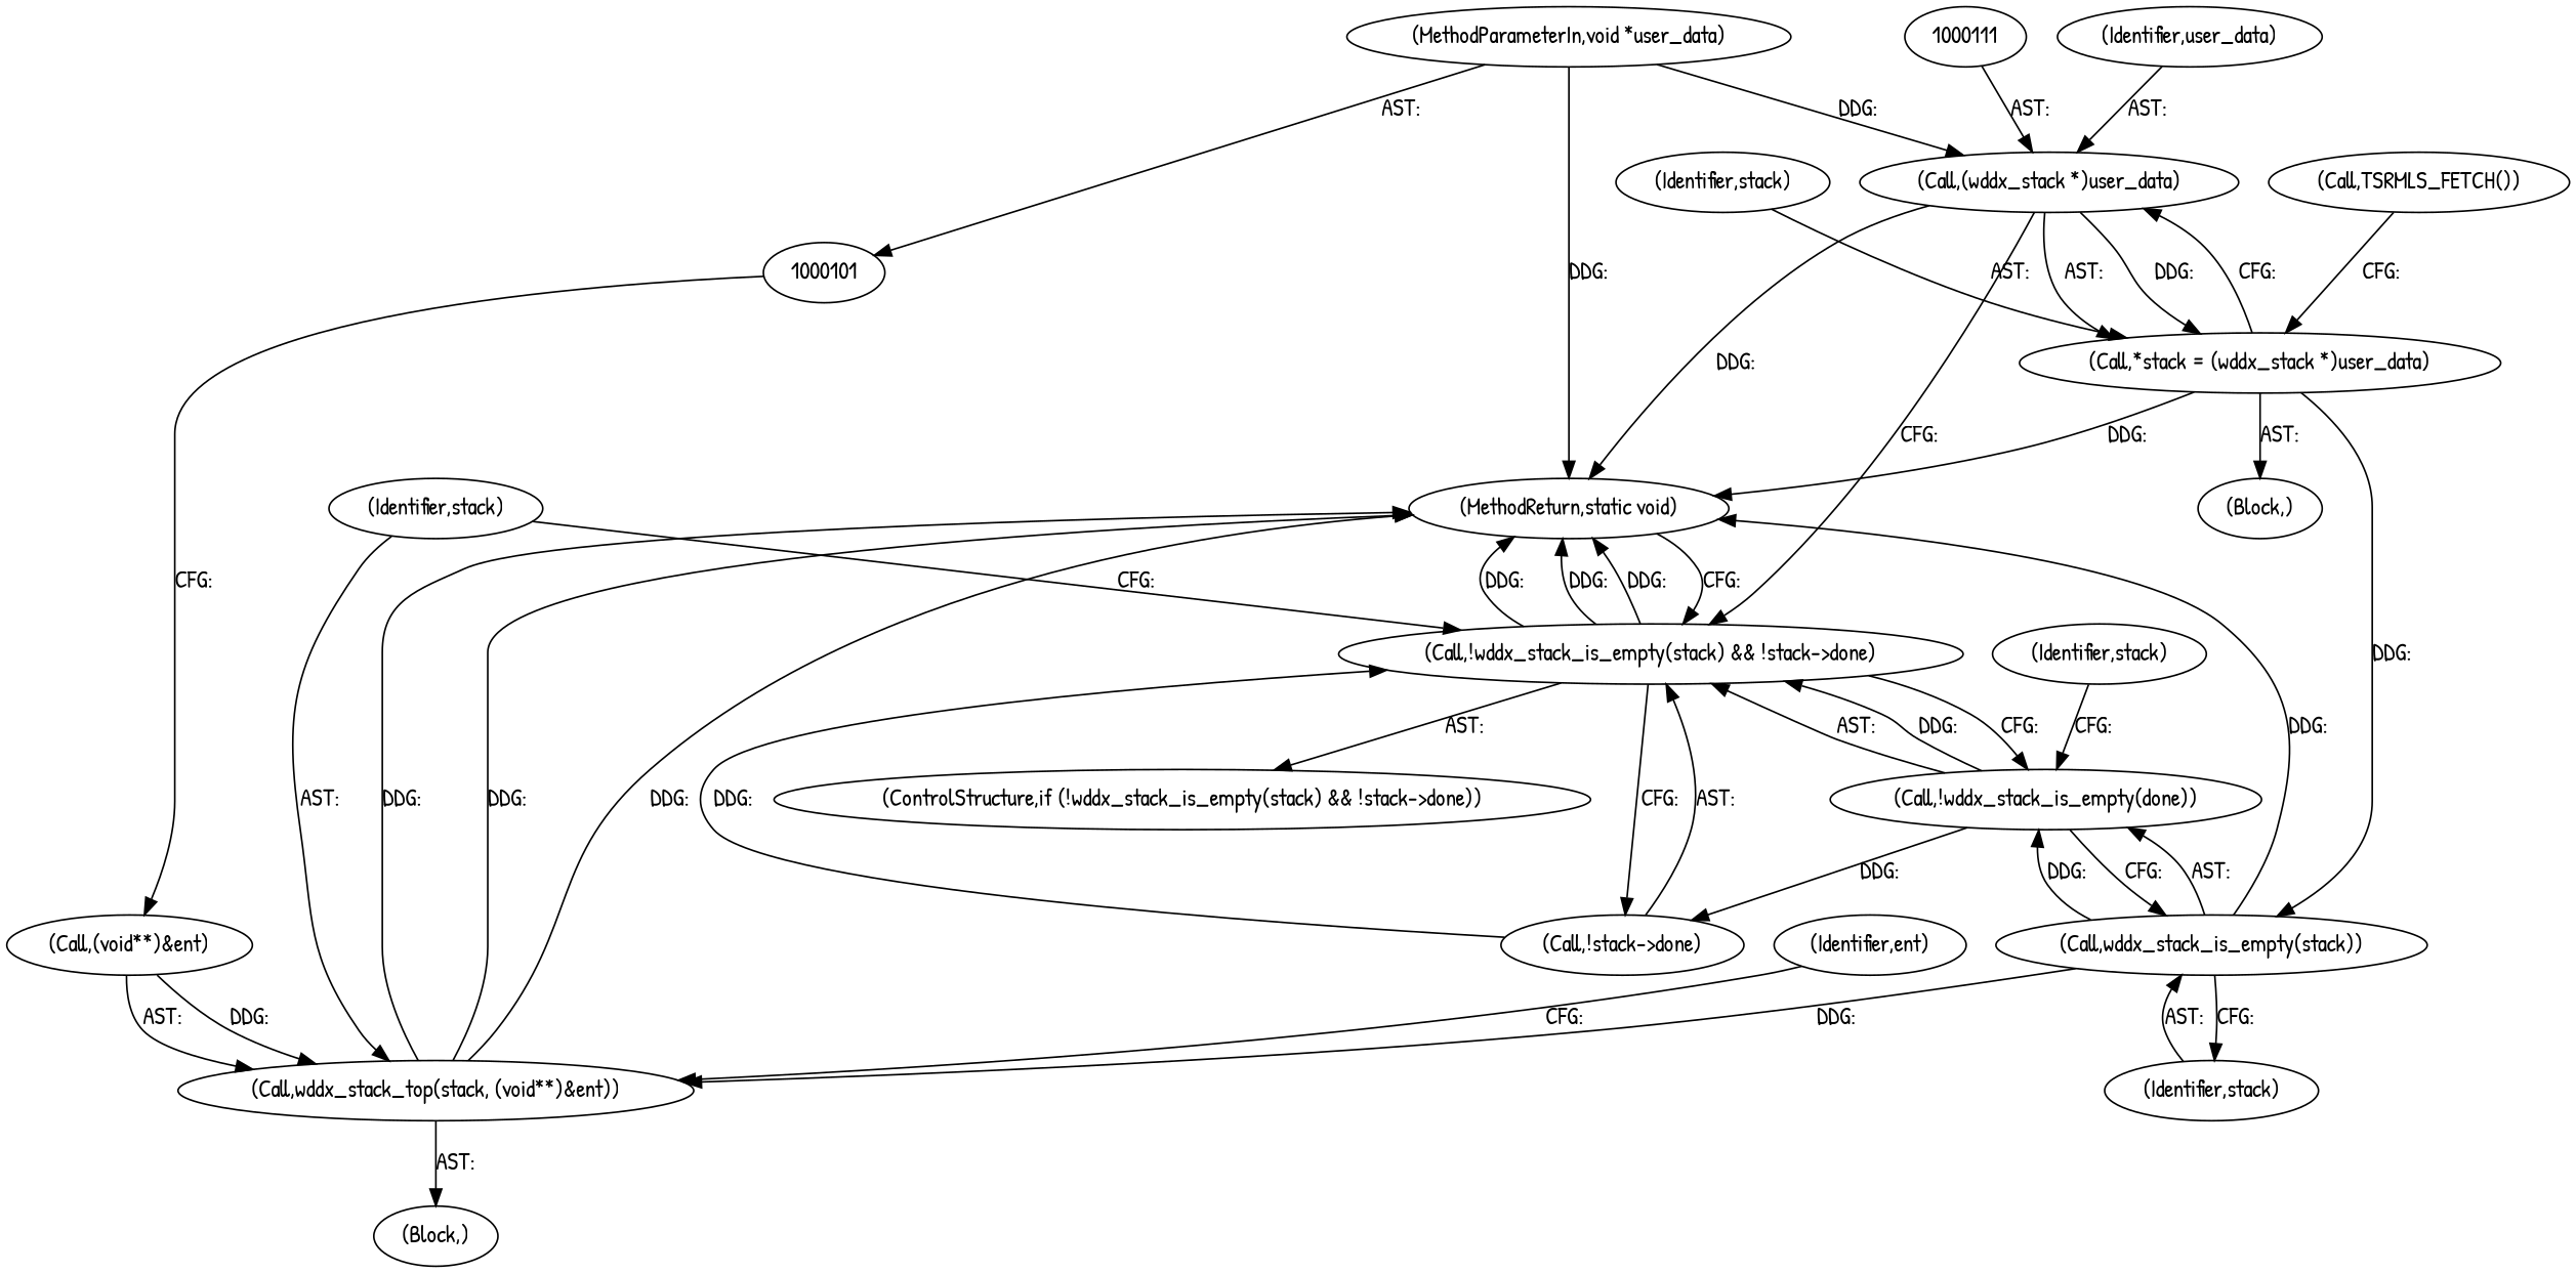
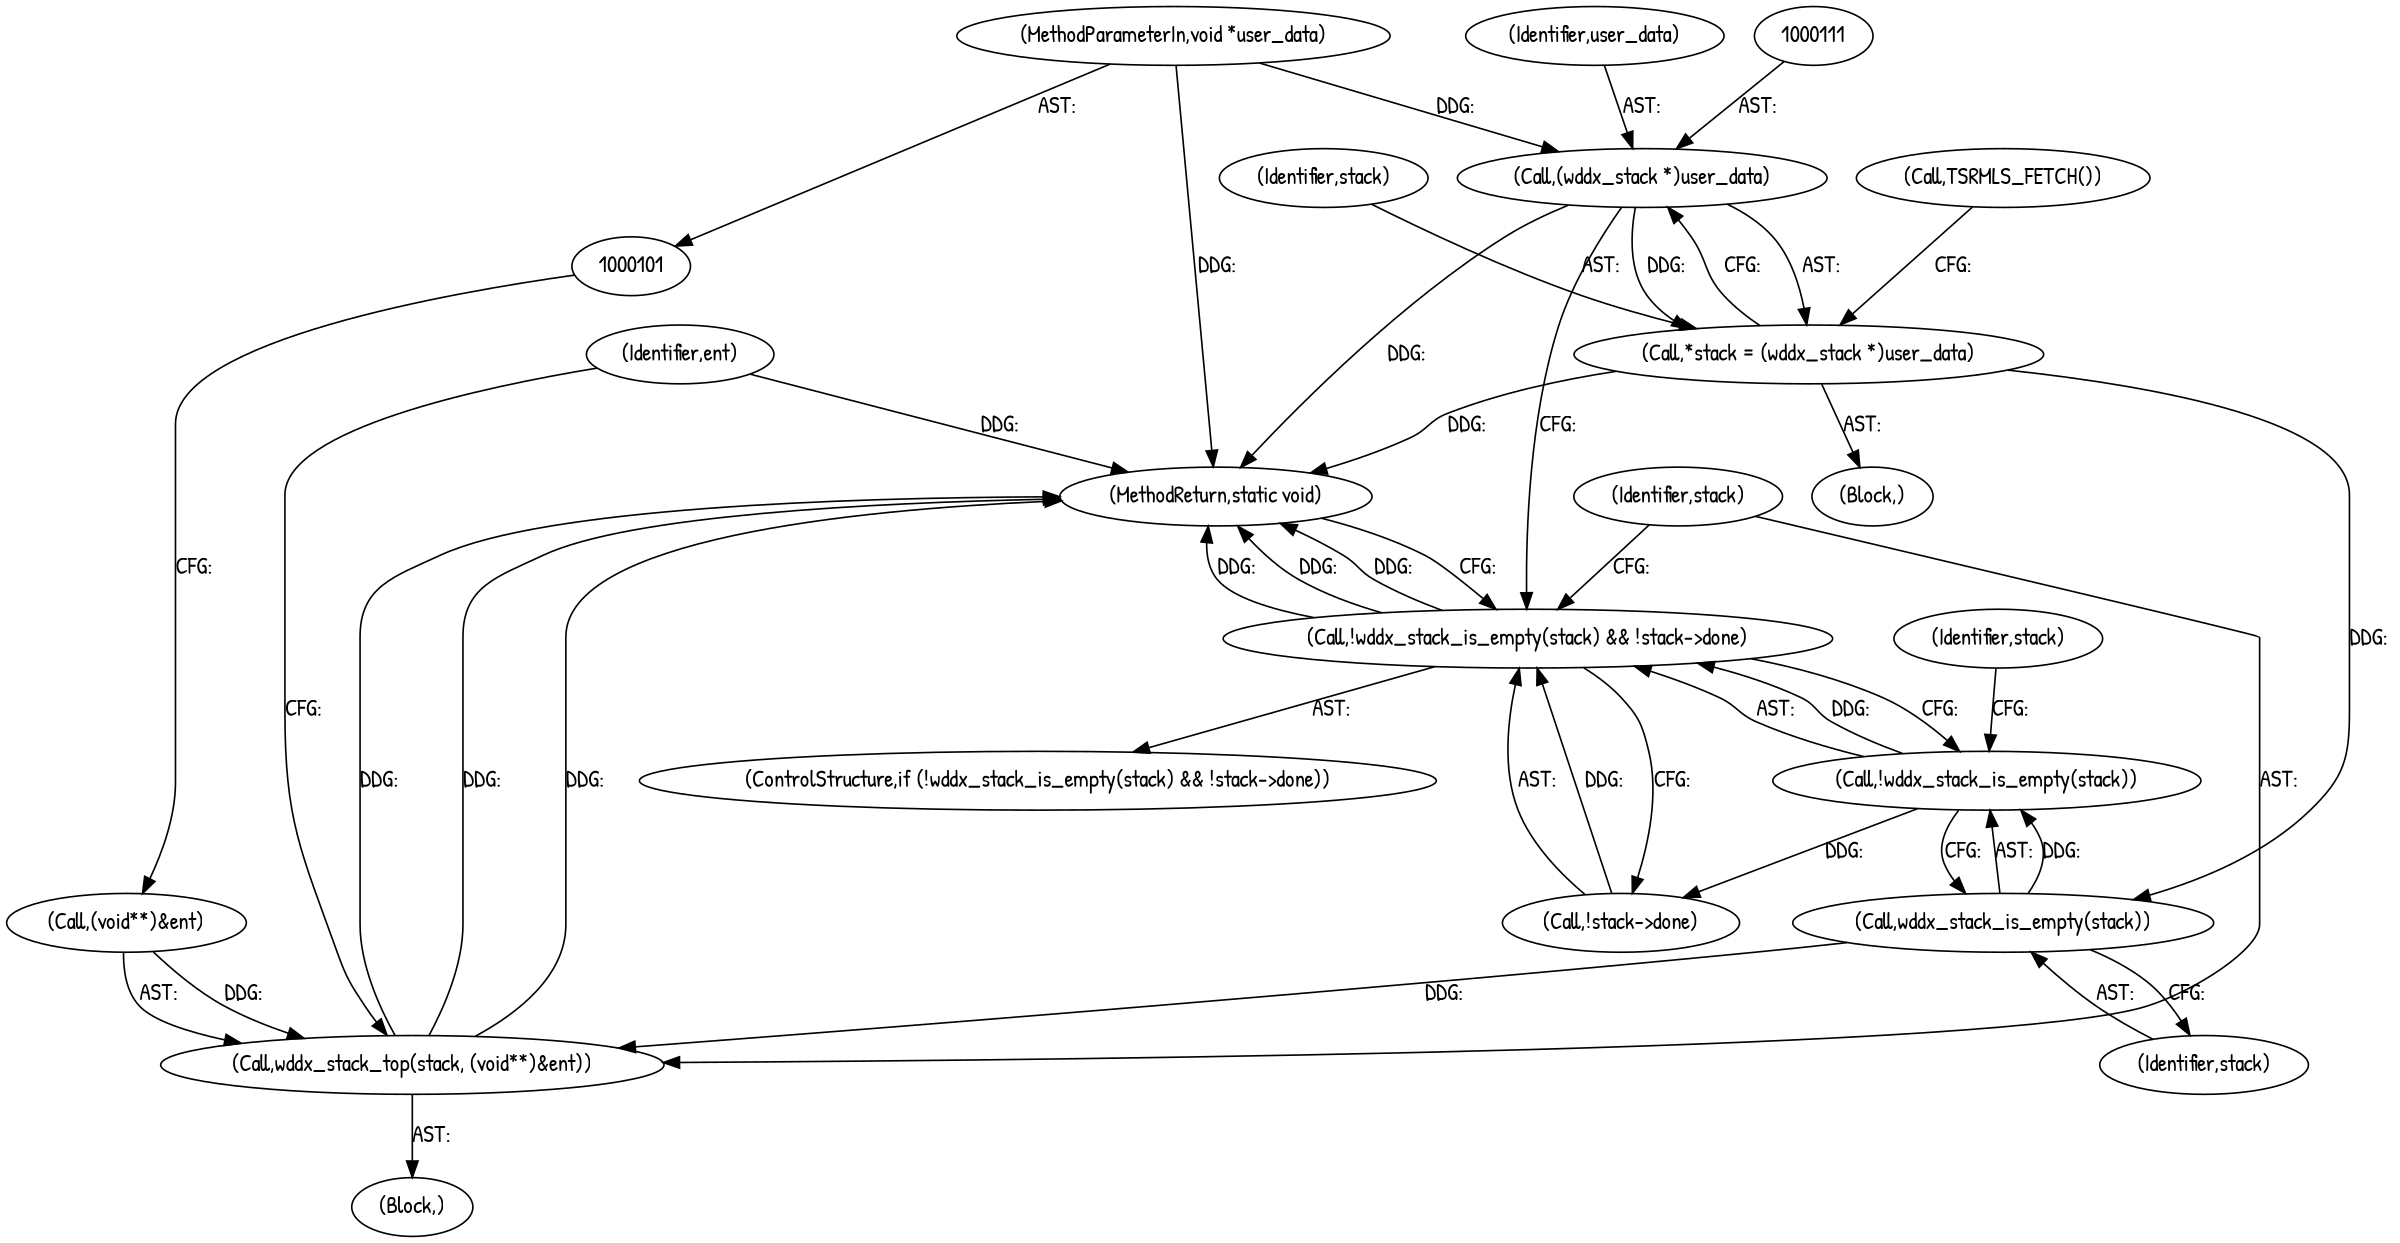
  digraph {
    fontname="Patrick Hand"
    node [fontname="Patrick Hand"]
    edge [fontname="Patrick Hand"]
    n1 [label="(MethodParameterIn,void *user_data)"]
    n2 [label="(Call,(wddx_stack *)user_data)"]
    n3 [label="(MethodReturn,static void)"]
    1000101
    n5 [label="(Call,*stack = (wddx_stack *)user_data)"]
    n6 [label="(Call,!wddx_stack_is_empty(stack) && !stack->done)"]
    n7 [label="(Call,(void**)&ent)"]
    n8 [label="(Call,wddx_stack_is_empty(stack))"]
    n9 [label="(Block,)"]
    n10 [label="(Identifier,user_data)"]
-   n11 [label="(Call,!wddx_stack_is_empty(done))"]
+   n11 [label="(Call,!wddx_stack_is_empty(stack))"]
    n12 [label="(Call,wddx_stack_top(stack, (void**)&ent))"]
    n13 [label="(Identifier,stack)"]
    n14 [label="(Call,!stack->done)"]
    n15 [label="(Block,)"]
    n16 [label="(ControlStructure,if (!wddx_stack_is_empty(stack) && !stack->done))"]
    n17 [label="(Identifier,stack)"]
    n18 [label="(Identifier,stack)"]
    n19 [label="(Call,TSRMLS_FETCH())"]
    n20 [label="(Identifier,stack)"]
    n21 [label="(Identifier,ent)"]
    1000111
    n1 -> n2 [label="DDG: "]
    n1 -> n3 [label="DDG: "]
    n1 -> 1000101 [label="AST: "]
    n2 -> n3 [label="DDG: "]
    n2 -> n5 [label="AST: "]
    n2 -> n5 [label="DDG: "]
    n2 -> n6 [label="CFG: "]
    n3 -> n6 [label="CFG: "]
    1000101 -> n7 [label="CFG: "]
    n5 -> n2 [label="CFG: "]
    n5 -> n3 [label="DDG: "]
    n5 -> n8 [label="DDG: "]
    n5 -> n9 [label="AST: "]
    n6 -> n3 [label="DDG: "]
    n6 -> n3 [label="DDG: "]
    n6 -> n3 [label="DDG: "]
    n6 -> n11 [label="CFG: "]
    n6 -> n14 [label="CFG: "]
    n6 -> n16 [label="AST: "]
    n7 -> n12 [label="AST: "]
    n7 -> n12 [label="DDG: "]
-   n8 -> n3 [label="DDG: "]
+   n21 -> n3 [label="DDG: "]
    n8 -> n11 [label="AST: "]
    n8 -> n11 [label="DDG: "]
    n8 -> n12 [label="DDG: "]
    n8 -> n13 [label="CFG: "]
    n10 -> n2 [label="AST: "]
    n11 -> n6 [label="AST: "]
    n11 -> n6 [label="DDG: "]
    n11 -> n8 [label="CFG: "]
    n11 -> n14 [label="DDG: "]
    n12 -> n3 [label="DDG: "]
    n12 -> n3 [label="DDG: "]
    n12 -> n3 [label="DDG: "]
    n12 -> n15 [label="AST: "]
    n13 -> n8 [label="AST: "]
    n14 -> n6 [label="AST: "]
    n14 -> n6 [label="DDG: "]
    n17 -> n6 [label="CFG: "]
    n17 -> n12 [label="AST: "]
    n18 -> n11 [label="CFG: "]
    n19 -> n5 [label="CFG: "]
    n20 -> n5 [label="AST: "]
    n21 -> n12 [label="CFG: "]
    1000111 -> n2 [label="AST: "]
  }
